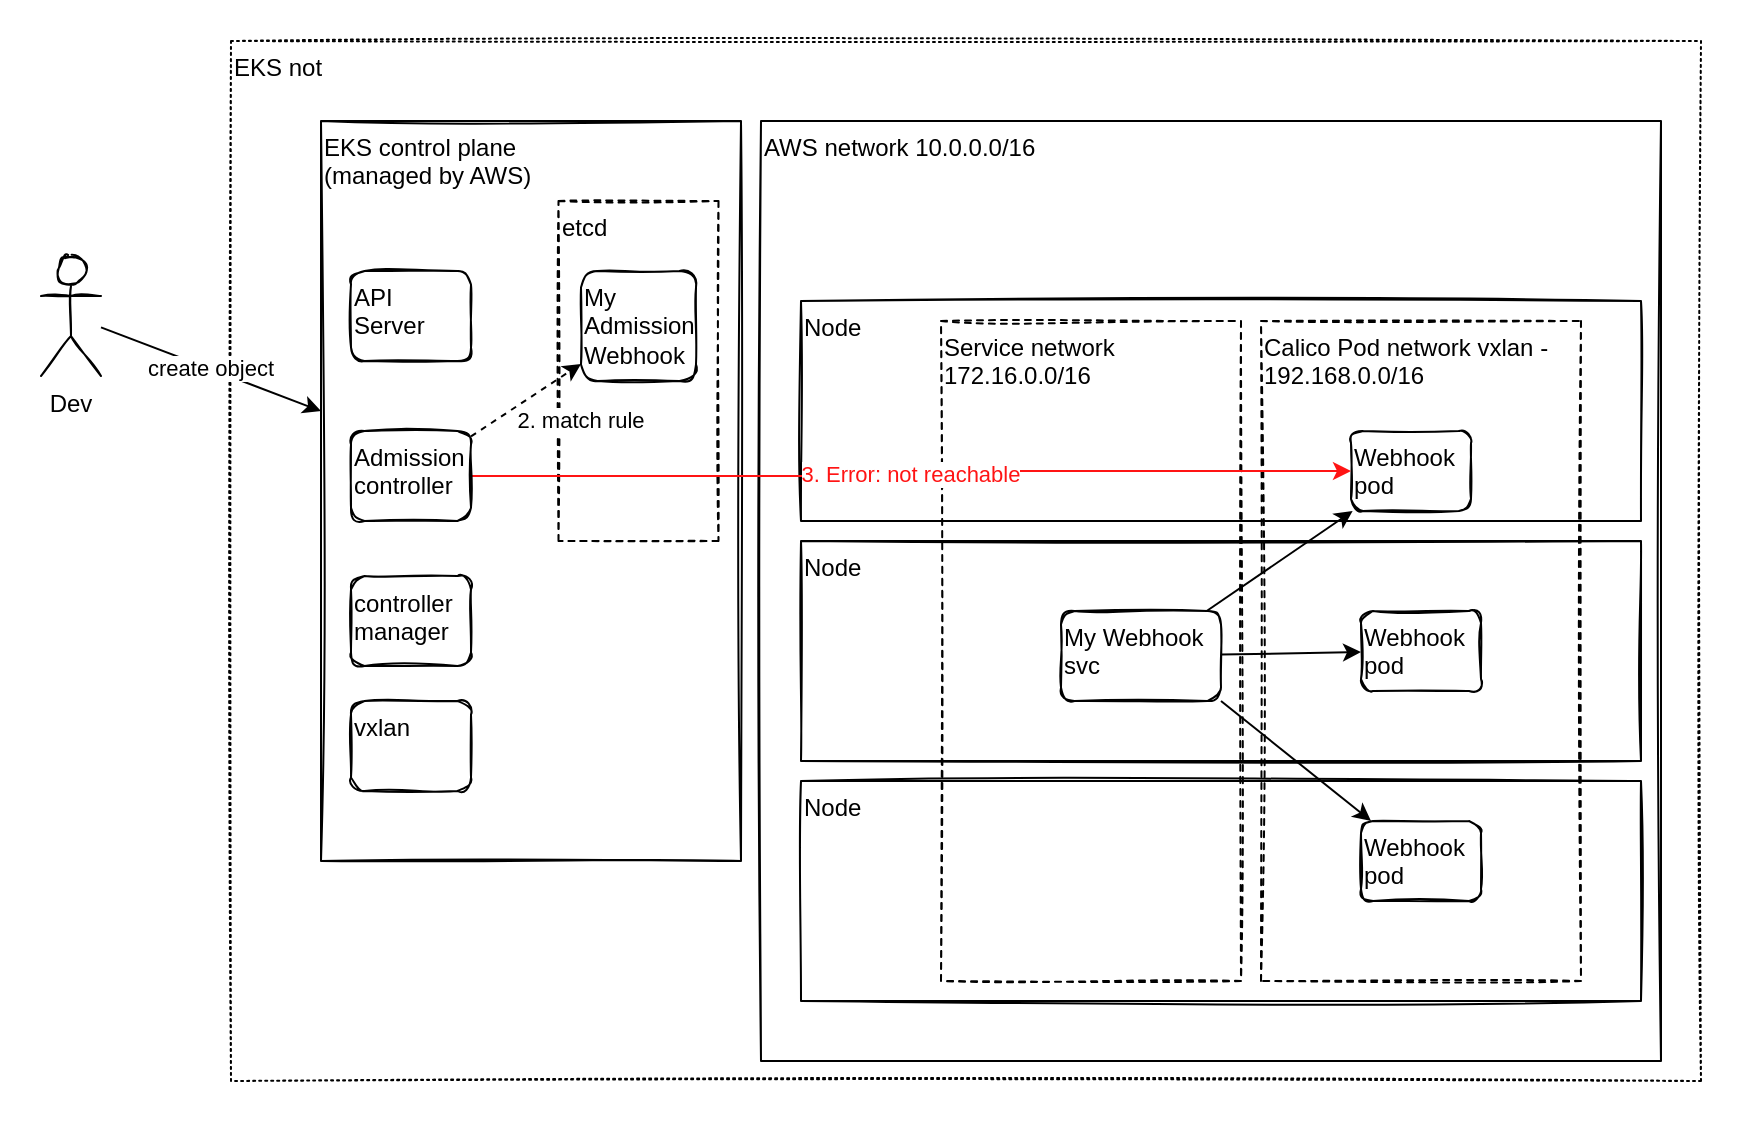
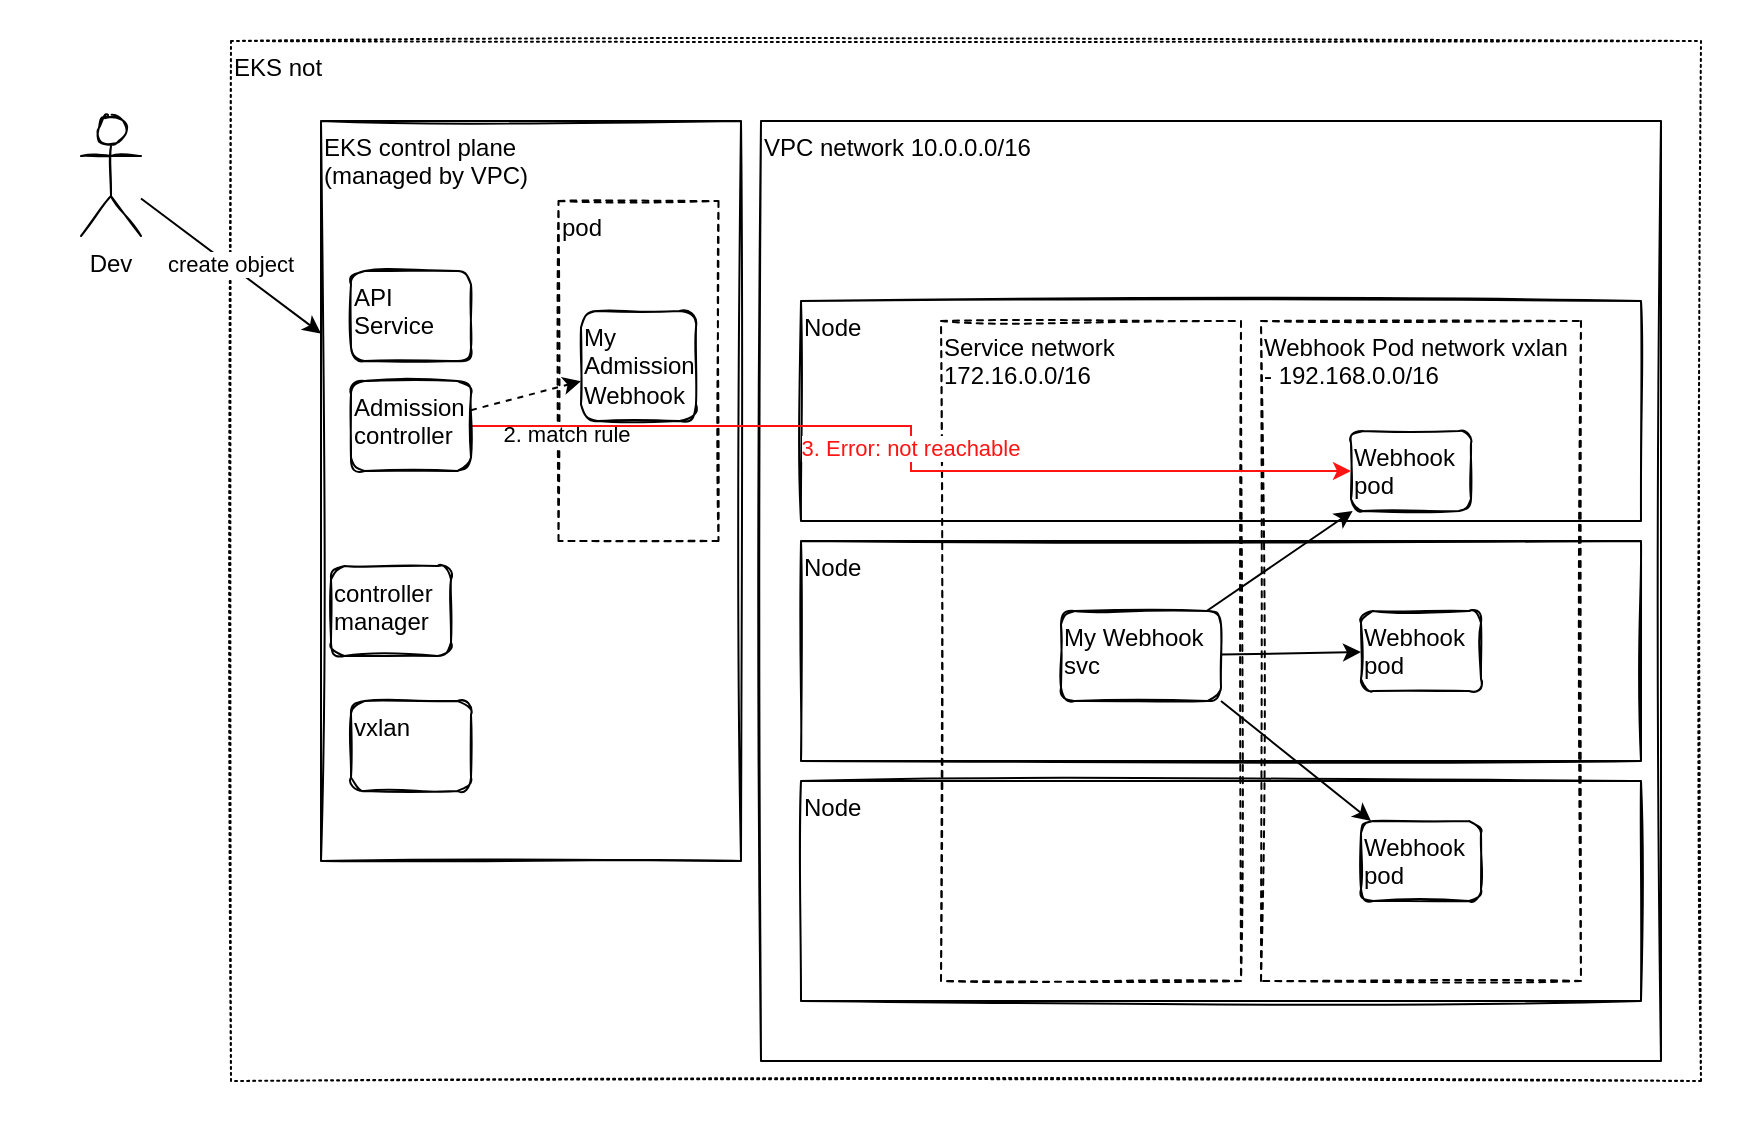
  <mxCell id="0" />
  <mxCell id="1" parent="0" />
  <mxCell id="2" value="EKS not" style="rounded=0;whiteSpace=wrap;html=1;sketch=1;verticalAlign=top;align=left;fillColor=none;dashed=1;dashPattern=1 2;" vertex="1" parent="1"><mxGeometry x="115" y="20" width="735" height="520" as="geometry" /></mxCell>
- <mxCell id="3" value="EKS control plane&lt;br&gt;(managed by AWS)" style="rounded=0;whiteSpace=wrap;html=1;sketch=1;verticalAlign=top;align=left;fillColor=none;" vertex="1" parent="1"><mxGeometry x="160" y="60" width="210" height="370" as="geometry" /></mxCell>
- <mxCell id="4" value="etcd" style="rounded=0;whiteSpace=wrap;html=1;sketch=1;verticalAlign=top;align=left;dashed=1;fillColor=none;" vertex="1" parent="1"><mxGeometry x="278.75" y="100" width="80" height="170" as="geometry" /></mxCell>
- <mxCell id="5" value="AWS network 10.0.0.0/16" style="rounded=0;whiteSpace=wrap;html=1;sketch=1;verticalAlign=top;align=left;fillColor=none;" vertex="1" parent="1"><mxGeometry x="380" y="60" width="450" height="470" as="geometry" /></mxCell>
+ <mxCell id="3" value="EKS control plane&lt;br&gt;(managed by VPC)" style="rounded=0;whiteSpace=wrap;html=1;sketch=1;verticalAlign=top;align=left;fillColor=none;" vertex="1" parent="1"><mxGeometry x="160" y="60" width="210" height="370" as="geometry" /></mxCell>
+ <mxCell id="4" value="pod" style="rounded=0;whiteSpace=wrap;html=1;sketch=1;verticalAlign=top;align=left;dashed=1;fillColor=none;" vertex="1" parent="1"><mxGeometry x="278.75" y="100" width="80" height="170" as="geometry" /></mxCell>
+ <mxCell id="5" value="VPC network 10.0.0.0/16" style="rounded=0;whiteSpace=wrap;html=1;sketch=1;verticalAlign=top;align=left;fillColor=none;" vertex="1" parent="1"><mxGeometry x="380" y="60" width="450" height="470" as="geometry" /></mxCell>
  <mxCell id="6" value="Service network 172.16.0.0/16" style="rounded=0;whiteSpace=wrap;html=1;sketch=1;verticalAlign=top;align=left;dashed=1;fillColor=none;" vertex="1" parent="1"><mxGeometry x="470" y="160" width="150" height="330" as="geometry" /></mxCell>
  <mxCell id="7" value="Node" style="rounded=0;whiteSpace=wrap;html=1;sketch=1;verticalAlign=top;align=left;fillColor=none;" vertex="1" parent="1"><mxGeometry x="400" y="150" width="420" height="110" as="geometry" /></mxCell>
  <mxCell id="8" value="Node" style="rounded=0;whiteSpace=wrap;html=1;sketch=1;verticalAlign=top;align=left;fillColor=none;" vertex="1" parent="1"><mxGeometry x="400" y="270" width="420" height="110" as="geometry" /></mxCell>
  <mxCell id="9" value="Node" style="rounded=0;whiteSpace=wrap;html=1;sketch=1;verticalAlign=top;align=left;fillColor=none;" vertex="1" parent="1"><mxGeometry x="400" y="390" width="420" height="110" as="geometry" /></mxCell>
- <mxCell id="10" value="Calico Pod network vxlan - 192.168.0.0/16" style="rounded=0;whiteSpace=wrap;html=1;sketch=1;verticalAlign=top;align=left;dashed=1;fillColor=none;" vertex="1" parent="1"><mxGeometry x="630" y="160" width="160" height="330" as="geometry" /></mxCell>
+ <mxCell id="10" value="Webhook Pod network vxlan - 192.168.0.0/16" style="rounded=0;whiteSpace=wrap;html=1;sketch=1;verticalAlign=top;align=left;dashed=1;fillColor=none;" vertex="1" parent="1"><mxGeometry x="630" y="160" width="160" height="330" as="geometry" /></mxCell>
  <mxCell id="11" value="Webhook&lt;br&gt;pod" style="rounded=1;whiteSpace=wrap;html=1;sketch=1;fillColor=none;align=left;verticalAlign=top;" vertex="1" parent="1"><mxGeometry x="680" y="305" width="60" height="40" as="geometry" /></mxCell>
  <mxCell id="12" style="rounded=0;orthogonalLoop=1;jettySize=auto;html=1;startArrow=none;startFill=0;" edge="1" parent="1" source="15" target="16"><mxGeometry relative="1" as="geometry" /></mxCell>
  <mxCell id="13" style="edgeStyle=none;rounded=0;orthogonalLoop=1;jettySize=auto;html=1;startArrow=none;startFill=0;" edge="1" parent="1" source="15" target="11"><mxGeometry relative="1" as="geometry" /></mxCell>
  <mxCell id="14" style="edgeStyle=none;rounded=0;orthogonalLoop=1;jettySize=auto;html=1;exitX=1;exitY=1;exitDx=0;exitDy=0;startArrow=none;startFill=0;" edge="1" parent="1" source="15" target="17"><mxGeometry relative="1" as="geometry" /></mxCell>
  <mxCell id="15" value="My Webhook&lt;br&gt;svc" style="rounded=1;whiteSpace=wrap;html=1;sketch=1;fillColor=none;align=left;verticalAlign=top;" vertex="1" parent="1"><mxGeometry x="530" y="305" width="80" height="45" as="geometry" /></mxCell>
  <mxCell id="16" value="Webhook&lt;br&gt;pod" style="rounded=1;whiteSpace=wrap;html=1;sketch=1;fillColor=none;align=left;verticalAlign=top;" vertex="1" parent="1"><mxGeometry x="675" y="215" width="60" height="40" as="geometry" /></mxCell>
  <mxCell id="17" value="Webhook&lt;br&gt;pod" style="rounded=1;whiteSpace=wrap;html=1;sketch=1;fillColor=none;align=left;verticalAlign=top;" vertex="1" parent="1"><mxGeometry x="680" y="410" width="60" height="40" as="geometry" /></mxCell>
- <mxCell id="18" value="API Server" style="rounded=1;whiteSpace=wrap;html=1;sketch=1;fillColor=none;align=left;verticalAlign=top;" vertex="1" parent="1"><mxGeometry x="175" y="135" width="60" height="45" as="geometry" /></mxCell>
- <mxCell id="19" value="controller manager" style="rounded=1;whiteSpace=wrap;html=1;sketch=1;fillColor=none;align=left;verticalAlign=top;" vertex="1" parent="1"><mxGeometry x="175" y="287.5" width="60" height="45" as="geometry" /></mxCell>
+ <mxCell id="18" value="API Service" style="rounded=1;whiteSpace=wrap;html=1;sketch=1;fillColor=none;align=left;verticalAlign=top;" vertex="1" parent="1"><mxGeometry x="175" y="135" width="60" height="45" as="geometry" /></mxCell>
+ <mxCell id="19" value="controller manager" style="rounded=1;whiteSpace=wrap;html=1;sketch=1;fillColor=none;align=left;verticalAlign=top;" vertex="1" parent="1"><mxGeometry x="165" y="282.5" width="60" height="45" as="geometry" /></mxCell>
  <mxCell id="20" value="vxlan" style="rounded=1;whiteSpace=wrap;html=1;sketch=1;fillColor=none;align=left;verticalAlign=top;" vertex="1" parent="1"><mxGeometry x="175" y="350" width="60" height="45" as="geometry" /></mxCell>
  <mxCell id="21" value="2. match rule" style="edgeStyle=none;rounded=0;orthogonalLoop=1;jettySize=auto;html=1;startArrow=none;startFill=0;dashed=1;" edge="1" parent="1" source="23" target="24"><mxGeometry x="0.523" y="-24" relative="1" as="geometry"><mxPoint as="offset" /></mxGeometry></mxCell>
  <mxCell id="22" value="&lt;font color=&quot;#ff1414&quot;&gt;3. Error: not reachable&lt;/font&gt;" style="edgeStyle=orthogonalEdgeStyle;rounded=0;orthogonalLoop=1;jettySize=auto;html=1;startArrow=none;startFill=0;fillColor=#f8cecc;strokeColor=#FF1414;strokeWidth=1;" edge="1" parent="1" source="23" target="16"><mxGeometry relative="1" as="geometry" /></mxCell>
- <mxCell id="23" value="Admission controller" style="rounded=1;whiteSpace=wrap;html=1;sketch=1;fillColor=none;align=left;verticalAlign=top;" vertex="1" parent="1"><mxGeometry x="175" y="215" width="60" height="45" as="geometry" /></mxCell>
- <mxCell id="24" value="My&lt;br&gt;Admission&lt;br&gt;Webhook" style="rounded=1;whiteSpace=wrap;html=1;sketch=1;fillColor=none;align=left;verticalAlign=top;" vertex="1" parent="1"><mxGeometry x="290" y="135" width="57.5" height="55" as="geometry" /></mxCell>
+ <mxCell id="23" value="Admission controller" style="rounded=1;whiteSpace=wrap;html=1;sketch=1;fillColor=none;align=left;verticalAlign=top;" vertex="1" parent="1"><mxGeometry x="175" y="190" width="60" height="45" as="geometry" /></mxCell>
+ <mxCell id="24" value="My&lt;br&gt;Admission&lt;br&gt;Webhook" style="rounded=1;whiteSpace=wrap;html=1;sketch=1;fillColor=none;align=left;verticalAlign=top;" vertex="1" parent="1"><mxGeometry x="290" y="155" width="57.5" height="55" as="geometry" /></mxCell>
  <mxCell id="25" value="create object" style="rounded=0;orthogonalLoop=1;jettySize=auto;html=1;startArrow=none;startFill=0;strokeColor=#000000;strokeWidth=1;" edge="1" parent="1" source="26" target="3"><mxGeometry relative="1" as="geometry" /></mxCell>
- <mxCell id="26" value="Dev" style="shape=umlActor;verticalLabelPosition=bottom;verticalAlign=top;html=1;outlineConnect=0;rounded=1;sketch=1;fillColor=none;" vertex="1" parent="1"><mxGeometry x="20" y="127.5" width="30" height="60" as="geometry" /></mxCell>
+ <mxCell id="26" value="Dev" style="shape=umlActor;verticalLabelPosition=bottom;verticalAlign=top;html=1;outlineConnect=0;rounded=1;sketch=1;fillColor=none;" vertex="1" parent="1"><mxGeometry x="40" y="57.5" width="30" height="60" as="geometry" /></mxCell>
